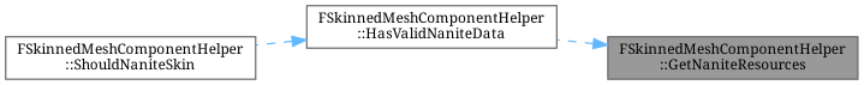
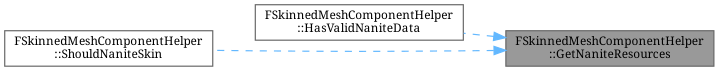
  digraph {
    fontname="Noto Serif"
    rankdir=RL
    node [color=grey40 fillcolor=white fontname="Noto Serif" fontsize=10 shape=box style=filled]
    edge [color=steelblue1 dir=back fontname="Noto Serif" fontsize=10 labelfontname=Helvetica labelfontsize=10 style=dashed]
    n1 [color=gray40 fillcolor=grey60 fontcolor=black height=0.2 label="FSkinnedMeshComponentHelper\l::GetNaniteResources" width=0.4]
    n2 [height=0.2 label="FSkinnedMeshComponentHelper\l::HasValidNaniteData" width=0.4]
    n3 [height=0.2 label="FSkinnedMeshComponentHelper\l::ShouldNaniteSkin" width=0.4]
    n1 -> n2
-   n2 -> n3
+   n1 -> n3
  }
